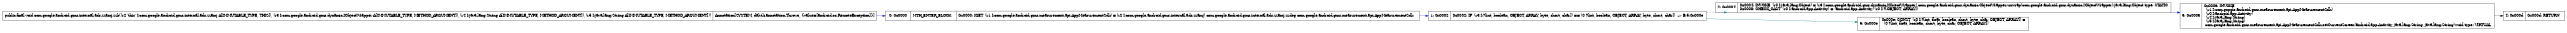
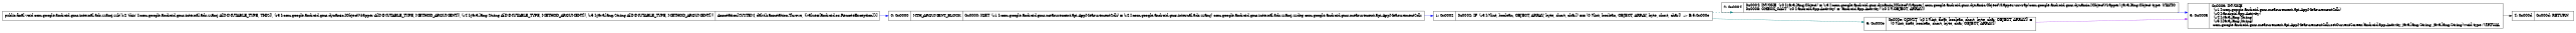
  digraph {
    rankdir=LR
    node [shape=record]
    edge [color=blue]
-   n1 [label="{0\:\ 0x0000|MTH_ENTER_BLOCK\l|0x0000: IGET  (r1 I:com.google.android.gms.measurement.api.AppMeasurementSdk) = (r2 I:com.google.android.gms.internal.ads.zzamj) com.google.android.gms.internal.ads.zzamj.zzdeg com.google.android.gms.measurement.api.AppMeasurementSdk \l}"]
+   n1 [label="{0\:\ 0x0000|MTH_ARGUMENT_BLOCK\l|0x0000: IGET  (r1 I:com.google.android.gms.measurement.api.AppMeasurementSdk) = (r2 I:com.google.android.gms.internal.ads.zzamj) com.google.android.gms.internal.ads.zzamj.zzdeg com.google.android.gms.measurement.api.AppMeasurementSdk \l}"]
    n2 [label="{1\:\ 0x0002|0x0002: IF  (r3 I:?[int, boolean, OBJECT, ARRAY, byte, short, char]) == (0 ?[int, boolean, OBJECT, ARRAY, byte, short, char])  \-\> B:5:0x000e \l}"]
    n3 [label="{2\:\ 0x0004|0x0004: INVOKE  (r0 I:java.lang.Object) = (r3 I:com.google.android.gms.dynamic.IObjectWrapper) com.google.android.gms.dynamic.ObjectWrapper.unwrap(com.google.android.gms.dynamic.IObjectWrapper):java.lang.Object type: STATIC \l0x0008: CHECK_CAST  (r0 I:android.app.Activity) = (android.app.Activity) (r0 I:?[OBJECT, ARRAY]) \l}"]
    n4 [label="{5\:\ 0x000e|0x000e: CONST  (r0 I:?[int, float, boolean, short, byte, char, OBJECT, ARRAY]) = \l  (0 ?[int, float, boolean, short, byte, char, OBJECT, ARRAY])\l \l}"]
    n5 [label="{3\:\ 0x000a|0x000a: INVOKE  \l  (r1 I:com.google.android.gms.measurement.api.AppMeasurementSdk)\l  (r0 I:android.app.Activity)\l  (r4 I:java.lang.String)\l  (r5 I:java.lang.String)\l com.google.android.gms.measurement.api.AppMeasurementSdk.setCurrentScreen(android.app.Activity, java.lang.String, java.lang.String):void type: VIRTUAL \l}"]
    n6 [label="{4\:\ 0x000d|0x000d: RETURN   \l}"]
    n7 [label="{public final void com.google.android.gms.internal.ads.zzamj.zzb((r2 'this' I:com.google.android.gms.internal.ads.zzamj A[IMMUTABLE_TYPE, THIS]), (r3 I:com.google.android.gms.dynamic.IObjectWrapper A[IMMUTABLE_TYPE, METHOD_ARGUMENT]), (r4 I:java.lang.String A[IMMUTABLE_TYPE, METHOD_ARGUMENT]), (r5 I:java.lang.String A[IMMUTABLE_TYPE, METHOD_ARGUMENT]))  | Annotation[SYSTEM, dalvik.annotation.Throws, \{value=[android.os.RemoteException]\}]\l}"]
    n1 -> n2
    n2 -> n3 [color=teal style=dashed]
    n2 -> n4 [color=teal]
    n3 -> n5
+   n4 -> n5 [color=purple]
    n5 -> n6 [color=black]
    n7 -> n1
  }
